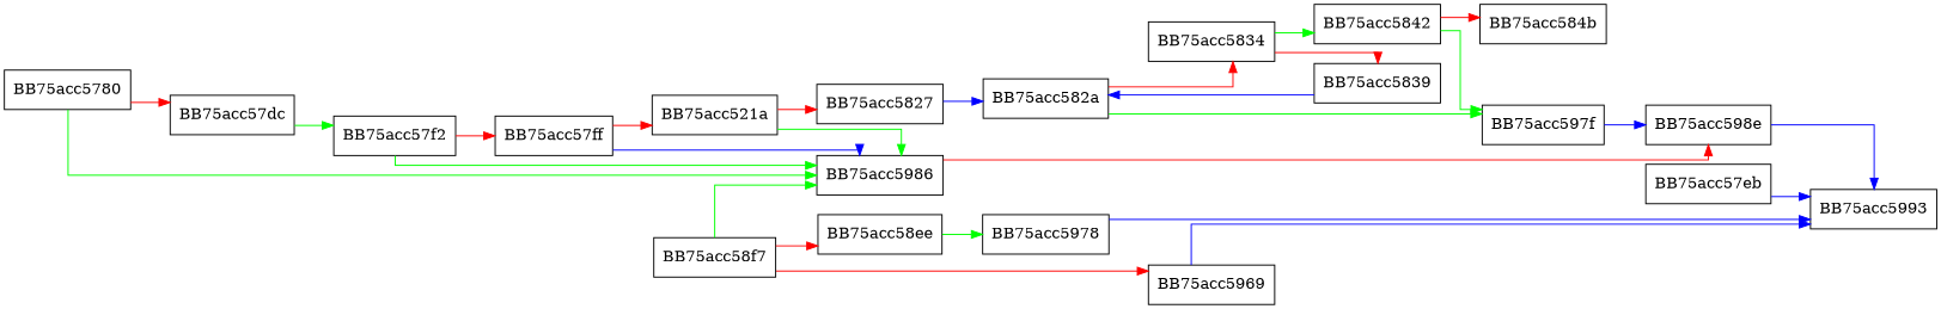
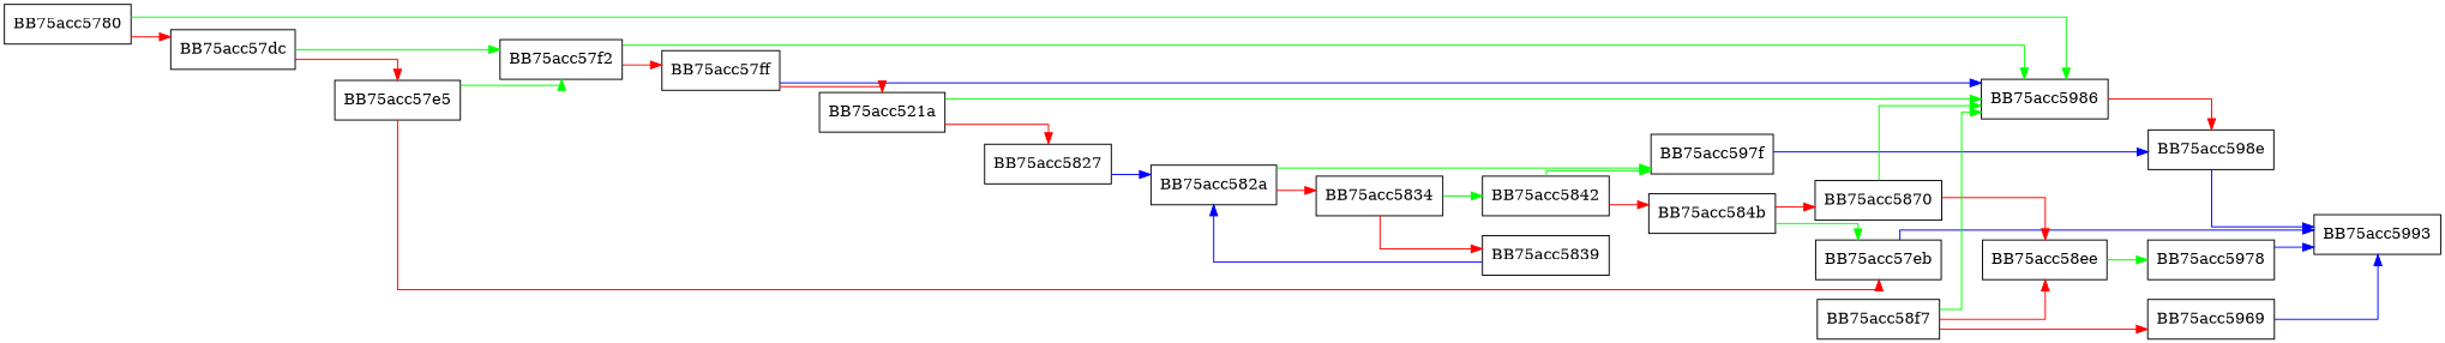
  digraph {
    rankdir=LR
    splines=ortho
    node [shape=box]
    edge [color=red]
    BB75acc5780
    BB75acc5986
    BB75acc57dc
    BB75acc598e
    BB75acc57f2
+   BB75acc57e5
    BB75acc5993
    BB75acc57ff
    BB75acc57eb
    n10 [label=BB75acc521a]
    BB75acc5827
    BB75acc582a
    BB75acc597f
    BB75acc5834
    BB75acc5842
    BB75acc5839
    BB75acc584b
+   BB75acc5870
    BB75acc58ee
    BB75acc5978
    BB75acc58f7
    BB75acc5969
    BB75acc5780 -> BB75acc5986 [color=green]
    BB75acc5780 -> BB75acc57dc
    BB75acc5986 -> BB75acc598e
    BB75acc57dc -> BB75acc57f2 [color=green]
+   BB75acc57dc -> BB75acc57e5
    BB75acc598e -> BB75acc5993 [color=blue]
    BB75acc57f2 -> BB75acc5986 [color=green]
    BB75acc57f2 -> BB75acc57ff
+   BB75acc57e5 -> BB75acc57f2 [color=green]
+   BB75acc57e5 -> BB75acc57eb
    BB75acc57ff -> BB75acc5986 [color=blue]
    BB75acc57ff -> n10
    BB75acc57eb -> BB75acc5993 [color=blue]
    n10 -> BB75acc5986 [color=green]
    n10 -> BB75acc5827
    BB75acc5827 -> BB75acc582a [color=blue]
    BB75acc582a -> BB75acc597f [color=green]
    BB75acc582a -> BB75acc5834
    BB75acc597f -> BB75acc598e [color=blue]
    BB75acc5834 -> BB75acc5842 [color=green]
    BB75acc5834 -> BB75acc5839
    BB75acc5842 -> BB75acc597f [color=green]
    BB75acc5842 -> BB75acc584b
    BB75acc5839 -> BB75acc582a [color=blue]
+   BB75acc584b -> BB75acc57eb [color=green]
+   BB75acc584b -> BB75acc5870
+   BB75acc5870 -> BB75acc5986 [color=green]
+   BB75acc5870 -> BB75acc58ee
    BB75acc58ee -> BB75acc5978 [color=green]
    BB75acc5978 -> BB75acc5993 [color=blue]
    BB75acc58f7 -> BB75acc5986 [color=green]
    BB75acc58f7 -> BB75acc58ee
    BB75acc58f7 -> BB75acc5969
    BB75acc5969 -> BB75acc5993 [color=blue]
  }
